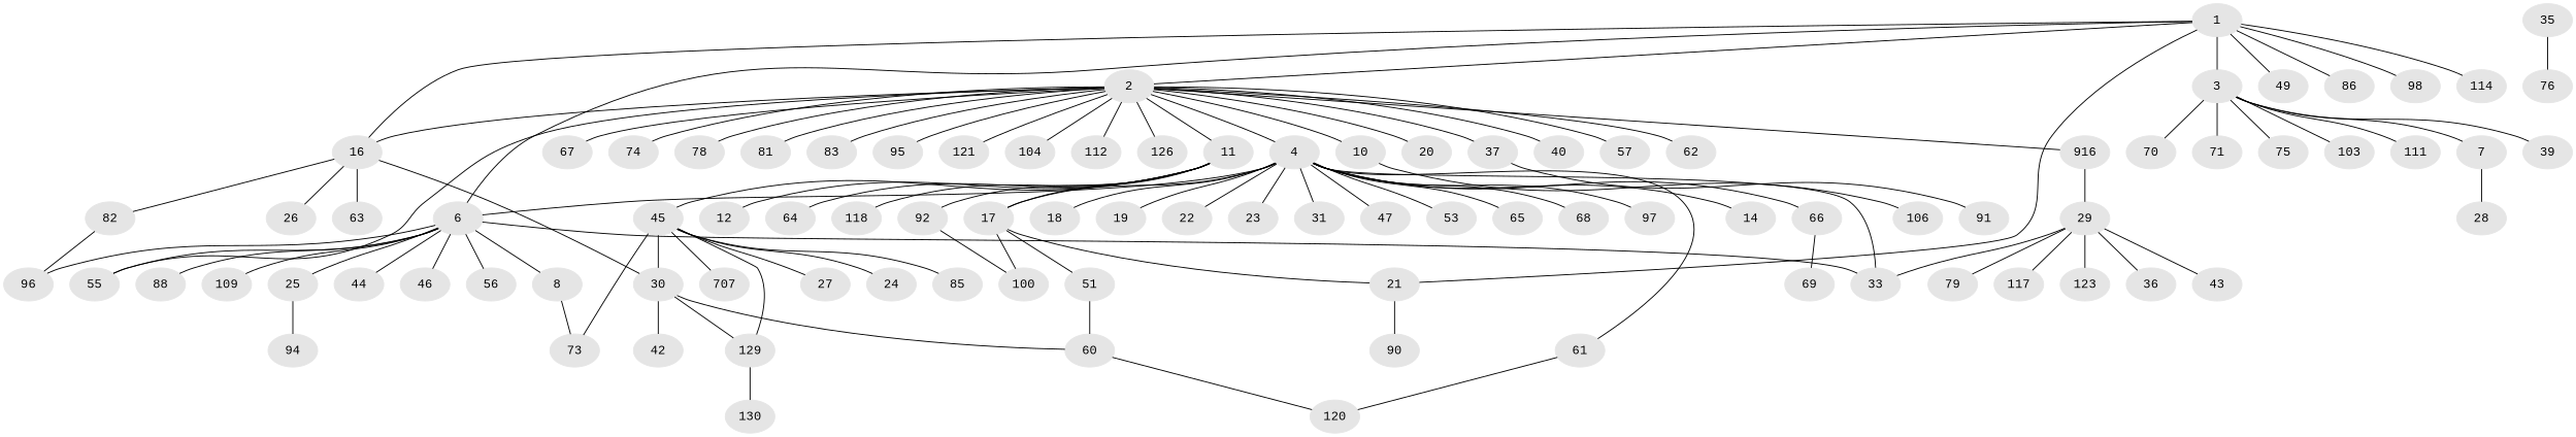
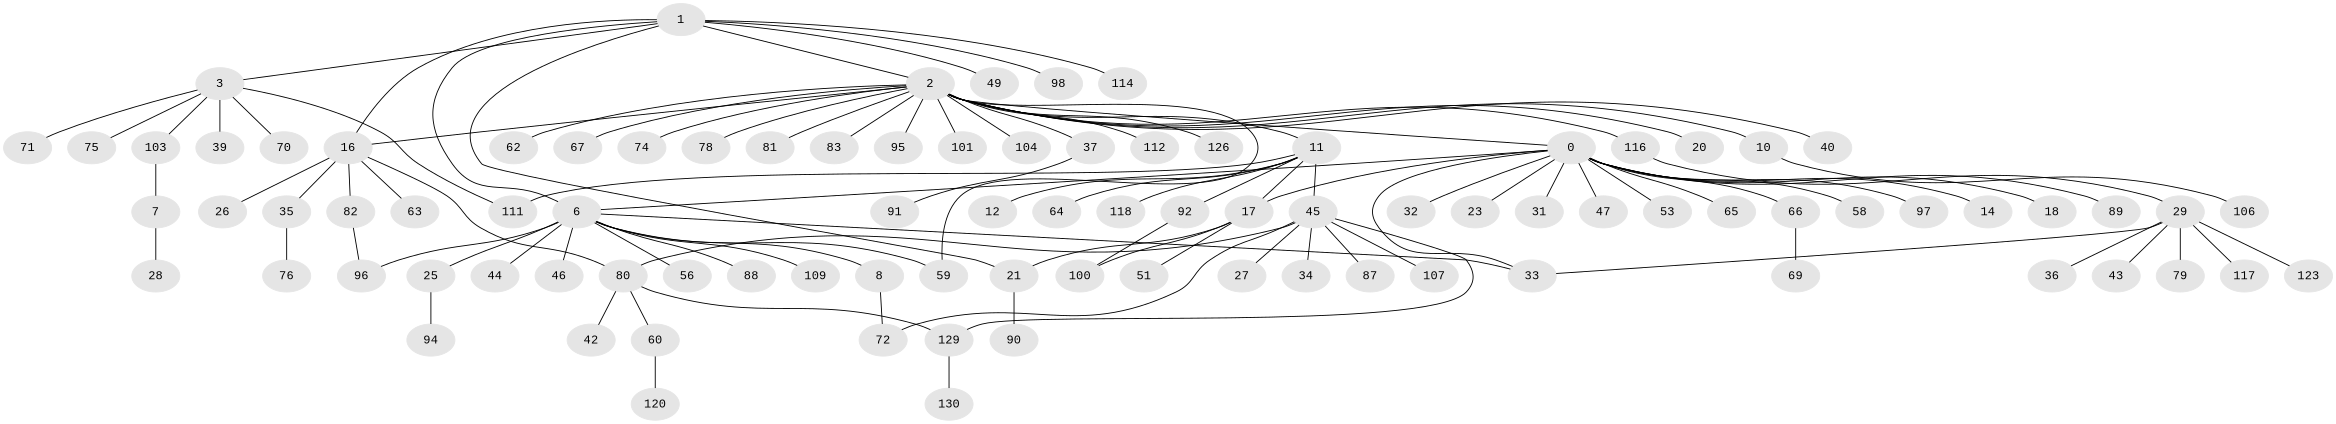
  graph {
    fontname="Liberation Mono"
    node [color=gray90 fontname="Liberation Mono" style=filled]
    edge [fontname="Liberation Mono"]
    1 [super="+5"]
    2 [super="+9"]
    3 [super="+52"]
    6 [super="+24"]
    16 [super="+108"]
    21 [super="+58"]
    49 [super="+121"]
-   86
    98
    114
-   4 [super="+110"]
+   4 [super="+110" label=0]
    10
    11 [super="+72"]
    20
    37 [super="+41"]
    40 [super="+105"]
-   55
-   57
+   55 [label=59]
    62
    67
    74
    78 [super="+124"]
    81
    83
    95
-   101 [label=121]
+   101
    104
    112
-   116 [label=916]
+   116
    126
    7 [super="+45"]
    39
    70 [super="+77"]
    71
    75
    103
    111
    33 [super="+80"]
    8 [super="+47"]
    25 [super="+84"]
    44
    46
    56
    88
    96 [super="+99"]
    109
-   30 [super="+32"]
+   30 [super="+32" label=80]
    26
    35
    63
    82 [super="+113"]
    90
    14
    17 [super="+102"]
    18
-   19
-   22
+   19 [label=89]
+   22 [label=32]
    23
    31 [super="+115"]
    n60 [label=47]
    53
-   61
    65
    66 [super="+128"]
-   68
+   68 [label=58]
    97
    106
    12
    n69 [label=45 super="+50"]
    64
    92
    118
    91 [super="+122"]
    29 [super="+89"]
    28
    51
    100 [super="+127"]
    120
    69 [super="+125"]
-   73
+   73 [label=72]
    94
    27 [super="+59"]
-   34 [super="+54" label=24]
-   87 [super="+131" label=85]
-   107 [label=707]
+   34 [super="+54"]
+   87 [super="+131"]
+   107
    129
    36 [super="+38"]
    43
    79
    117
    123
    42
    60 [super="+93"]
    130
    76
    1 -- 2
    1 -- 3
    1 -- 6
    1 -- 16
    1 -- 21
    1 -- 49
-   1 -- 86
    1 -- 98
    1 -- 114
    2 -- 16
    2 -- 4
    2 -- 10
    2 -- 11
    2 -- 20
    2 -- 37
    2 -- 40
    2 -- 55
-   2 -- 57
    2 -- 62
    2 -- 67
    2 -- 74
    2 -- 78
    2 -- 81
    2 -- 83
    2 -- 95
    2 -- 101
    2 -- 104
    2 -- 112
    2 -- 116
    2 -- 126
-   3 -- 7
+   103 -- 7
    3 -- 39
    3 -- 70
    3 -- 71
    3 -- 75
    3 -- 103
    3 -- 111
    6 -- 55
    6 -- 33
    6 -- 8
    6 -- 25
    6 -- 44
    6 -- 46
    6 -- 56
    6 -- 88
    6 -- 96
    6 -- 109
    16 -- 30
    16 -- 26
+   16 -- 35
    16 -- 63
    16 -- 82
    21 -- 90
    4 -- 6
    4 -- 33
    4 -- 14
    4 -- 17
    4 -- 18
    4 -- 19
    4 -- 22
    4 -- 23
    4 -- 31
    4 -- n60
    4 -- 53
-   4 -- 61
    4 -- 65
    4 -- 66
    4 -- 68
    4 -- 97
    10 -- 106
+   11 -- 111
    11 -- 17
    11 -- 12
    11 -- n69
    11 -- 64
    11 -- 92
    11 -- 118
    37 -- 91
    116 -- 29
    7 -- 28
    8 -- 73
    25 -- 94
    30 -- 129
    30 -- 42
    30 -- 60
    35 -- 76
    82 -- 96
    17 -- 21
    17 -- 51
    17 -- 100
-   61 -- 120
    66 -- 69
    n69 -- 30
    n69 -- 73
    n69 -- 27
    n69 -- 34
    n69 -- 87
    n69 -- 107
    n69 -- 129
    92 -- 100
    29 -- 33
    29 -- 36
    29 -- 43
    29 -- 79
    29 -- 117
    29 -- 123
-   51 -- 60
    129 -- 130
    60 -- 120
  }
